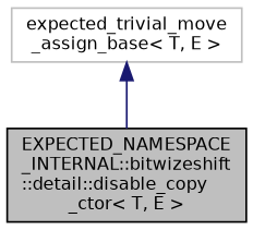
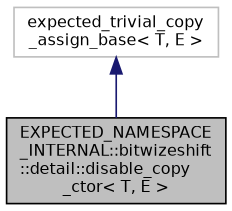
  digraph {
    node [fontname=Helvetica fontsize=10 shape=record style=filled]
    n1 [color=black fillcolor=grey75 fontcolor=black height=0.2 label="EXPECTED_NAMESPACE\l_INTERNAL::bitwizeshift\l::detail::disable_copy\l_ctor\< T, E \>" width=0.4]
-   n2 [color=grey75 fillcolor=white height=0.2 label="expected_trivial_move\l_assign_base\< T, E \>" width=0.4]
+   n2 [color=grey75 fillcolor=white height=0.2 label="expected_trivial_copy\l_assign_base\< T, E \>" width=0.4]
    n2 -> n1 [color=midnightblue dir=back fontname=Helvetica fontsize=10 labelfontname=Helvetica labelfontsize=10 style=solid]
  }
